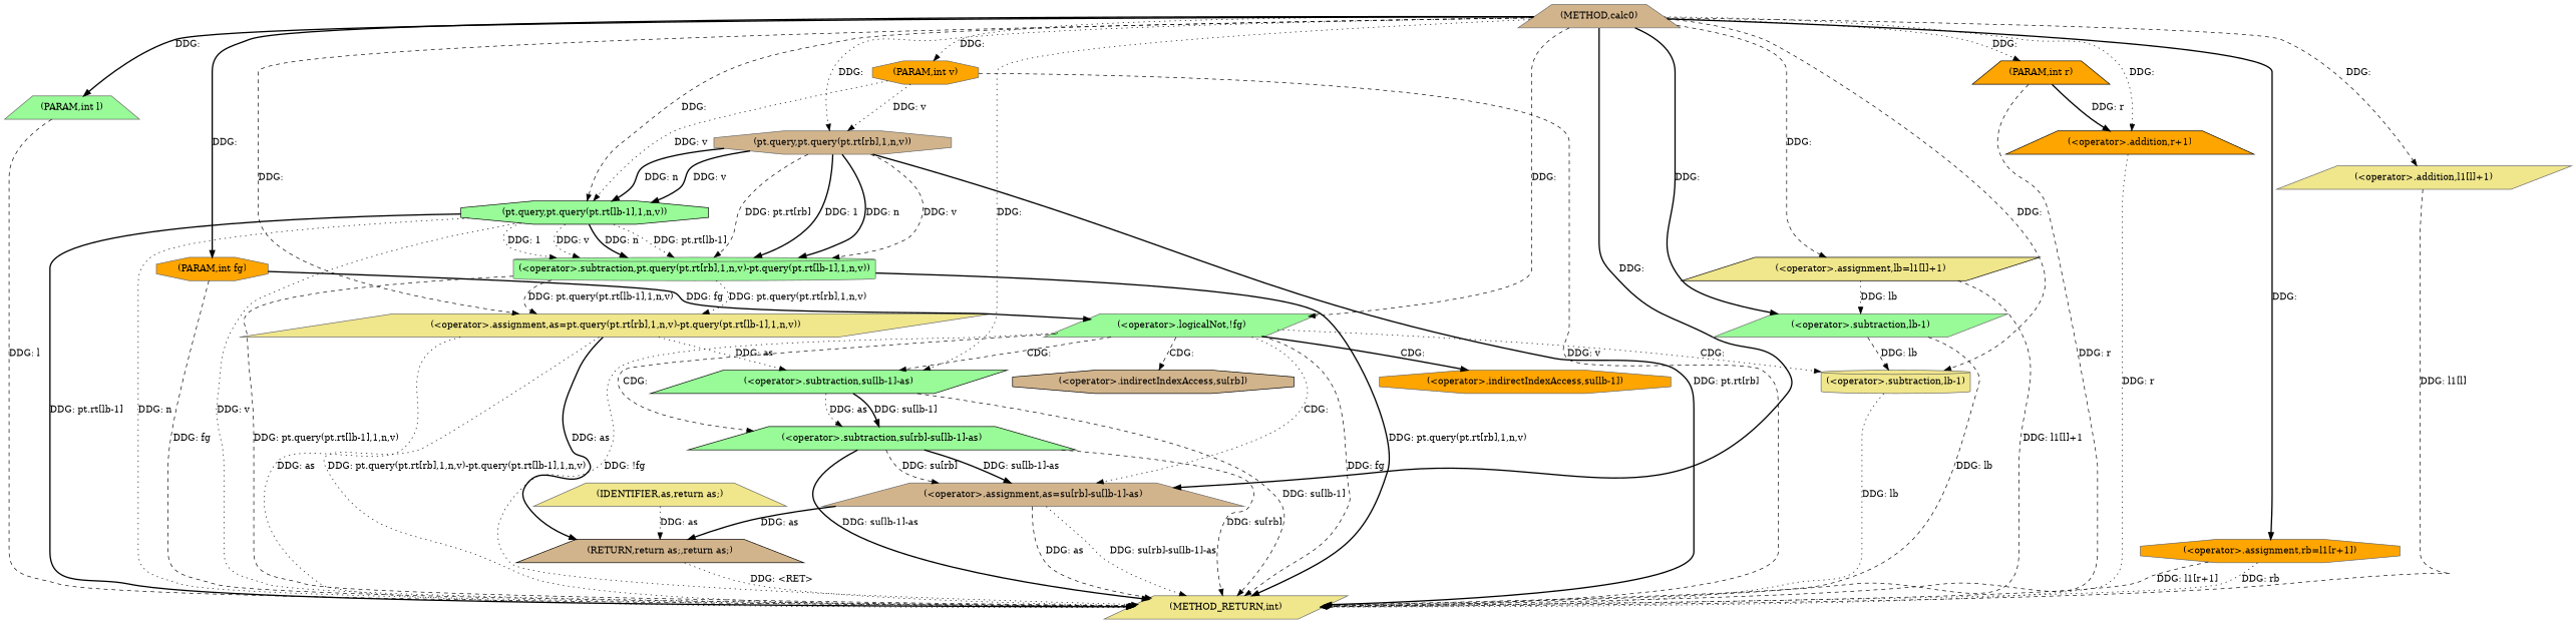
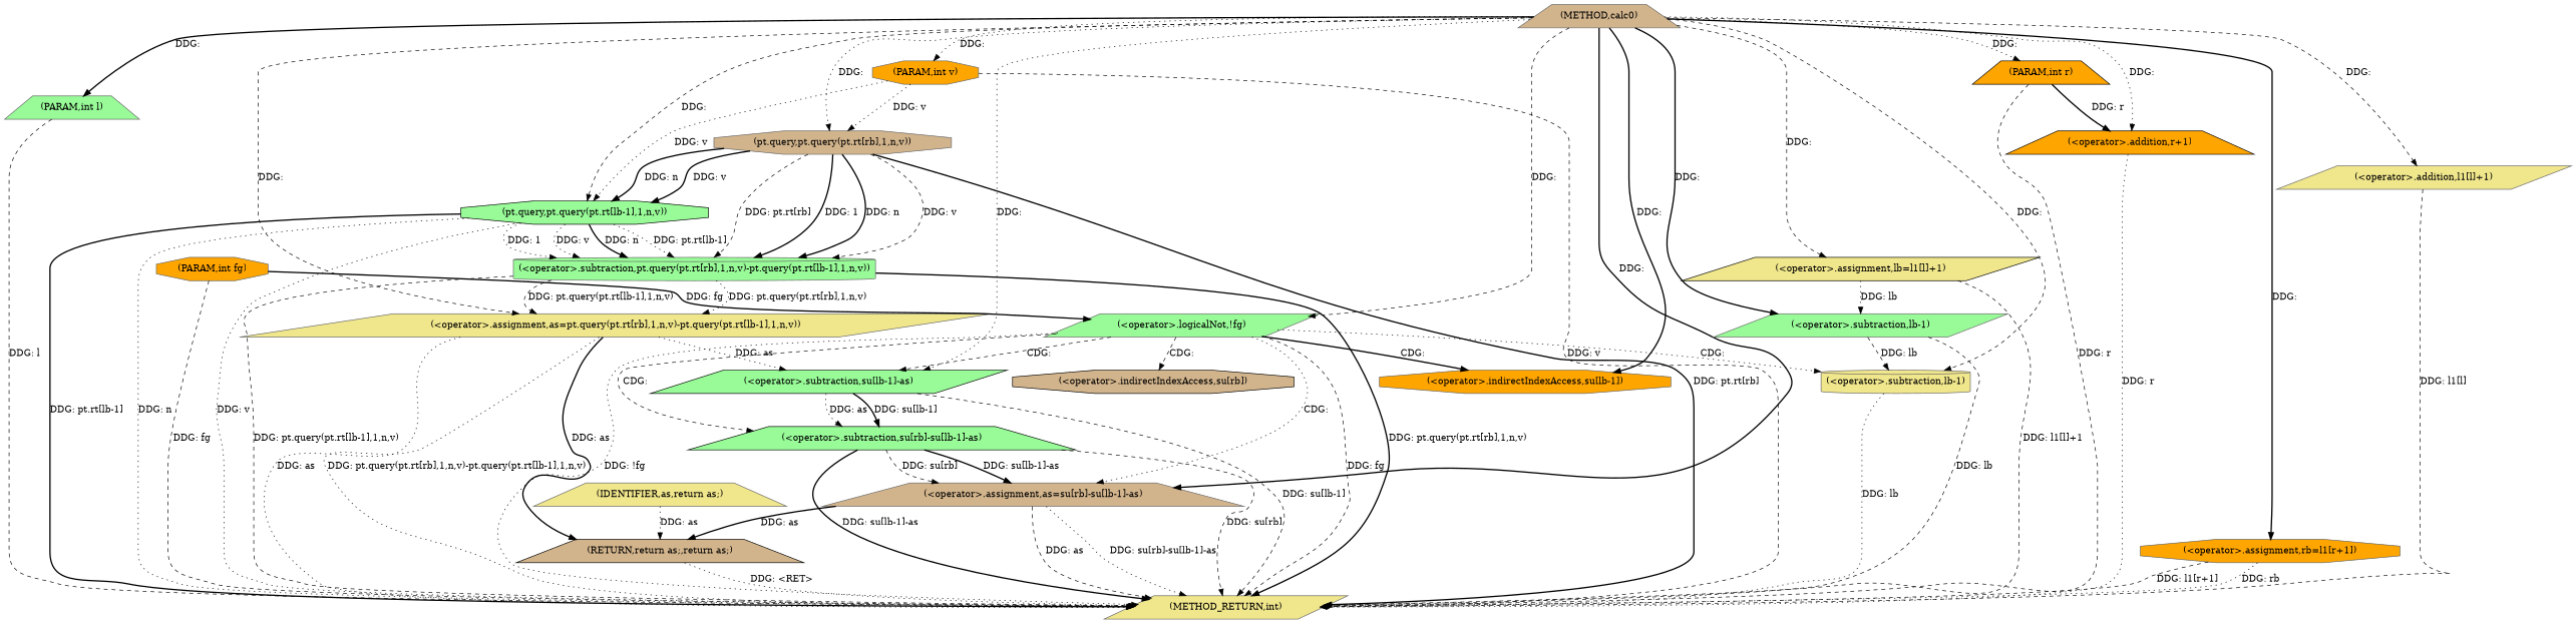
  digraph {
    node [color=gray40 fillcolor=palegreen shape=trapezium style=filled]
    edge [style=dotted]
    n1 [fillcolor=tan label="(METHOD,calc0)"]
    n2 [label="(PARAM,int l)"]
    n3 [color=black fillcolor=orange label="(PARAM,int r)"]
    n4 [fillcolor=orange label="(PARAM,int v)" shape=octagon]
    n5 [fillcolor=orange label="(PARAM,int fg)" shape=octagon]
    n6 [color=black fillcolor=khaki label="(<operator>.assignment,lb=l1[l]+1)" shape=parallelogram]
    n7 [fillcolor=orange label="(<operator>.assignment,rb=l1[r+1])" shape=octagon]
    n8 [fillcolor=khaki label="(<operator>.assignment,as=pt.query(pt.rt[rb],1,n,v)-pt.query(pt.rt[lb-1],1,n,v))" shape=parallelogram]
    n9 [label="(<operator>.logicalNot,!fg)" shape=parallelogram]
    n10 [fillcolor=tan label="(<operator>.assignment,as=su[rb]-su[lb-1]-as)"]
    n11 [fillcolor=khaki label="(<operator>.addition,l1[l]+1)" shape=parallelogram]
    n12 [color=black fillcolor=orange label="(<operator>.addition,r+1)"]
    n13 [fillcolor=tan label="(pt.query,pt.query(pt.rt[rb],1,n,v))" shape=octagon]
    n14 [color=black label="(pt.query,pt.query(pt.rt[lb-1],1,n,v))" shape=octagon]
    n15 [color=black label="(<operator>.subtraction,su[lb-1]-as)" shape=parallelogram]
    n16 [label="(<operator>.subtraction,lb-1)" shape=parallelogram]
    n17 [fillcolor=khaki label="(<operator>.subtraction,lb-1)" shape=cylinder]
    n18 [fillcolor=khaki label="(METHOD_RETURN,int)" shape=parallelogram]
    n19 [color=black fillcolor=tan label="(RETURN,return as;,return as;)"]
    n20 [color=black label="(<operator>.subtraction,su[rb]-su[lb-1]-as)"]
    n21 [color=black fillcolor=tan label="(<operator>.indirectIndexAccess,su[rb])" shape=octagon]
    n22 [fillcolor=orange label="(<operator>.indirectIndexAccess,su[lb-1])" shape=octagon]
    n23 [fillcolor=khaki label="(IDENTIFIER,as,return as;)"]
    n24 [label="(<operator>.subtraction,pt.query(pt.rt[rb],1,n,v)-pt.query(pt.rt[lb-1],1,n,v))" shape=cylinder]
    n1 -> n2 [label="DDG: " style=bold]
    n1 -> n3 [label="DDG: "]
    n1 -> n4 [label="DDG: "]
-   n1 -> n5 [label="DDG: " style=bold]
+   n1 -> n22 [label="DDG: " style=bold]
    n1 -> n6 [label="DDG: " style=dashed]
    n1 -> n7 [label="DDG: " style=bold]
    n1 -> n8 [label="DDG: " style=dashed]
    n1 -> n9 [label="DDG: " style=dashed]
    n1 -> n10 [label="DDG: " style=bold]
    n1 -> n11 [label="DDG: " style=dashed]
    n1 -> n12 [label="DDG: "]
    n1 -> n13 [label="DDG: "]
    n1 -> n14 [label="DDG: " style=dashed]
    n1 -> n15 [label="DDG: "]
    n1 -> n16 [label="DDG: " style=bold]
    n1 -> n17 [label="DDG: " style=dashed]
    n2 -> n18 [label="DDG: l" style=dashed]
    n3 -> n12 [label="DDG: r" style=bold]
    n3 -> n18 [label="DDG: r" style=dashed]
    n4 -> n13 [label="DDG: v"]
    n4 -> n14 [label="DDG: v"]
    n4 -> n18 [label="DDG: v" style=dashed]
    n5 -> n9 [label="DDG: fg" style=bold]
    n5 -> n18 [label="DDG: fg" style=dashed]
    n6 -> n16 [label="DDG: lb"]
    n6 -> n18 [label="DDG: l1[l]+1" style=dashed]
    n7 -> n18 [label="DDG: rb"]
    n7 -> n18 [label="DDG: l1[r+1]" style=dashed]
    n8 -> n15 [label="DDG: as"]
    n8 -> n18 [label="DDG: as"]
    n8 -> n18 [label="DDG: pt.query(pt.rt[rb],1,n,v)-pt.query(pt.rt[lb-1],1,n,v)"]
    n8 -> n19 [label="DDG: as" style=bold]
    n9 -> n10 [label="CDG: "]
    n9 -> n15 [label="CDG: " style=dashed]
    n9 -> n17 [label="CDG: "]
    n9 -> n18 [label="DDG: fg" style=dashed]
    n9 -> n18 [label="DDG: !fg"]
    n9 -> n20 [label="CDG: " style=dashed]
    n9 -> n21 [label="CDG: " style=dashed]
    n9 -> n22 [label="CDG: " style=bold]
    n10 -> n18 [label="DDG: as" style=dashed]
    n10 -> n18 [label="DDG: su[rb]-su[lb-1]-as"]
    n10 -> n19 [label="DDG: as" style=bold]
    n11 -> n18 [label="DDG: l1[l]" style=dashed]
    n12 -> n18 [label="DDG: r"]
    n13 -> n14 [label="DDG: n" style=bold]
    n13 -> n14 [label="DDG: v" style=bold]
    n13 -> n18 [label="DDG: pt.rt[rb]" style=bold]
    n13 -> n24 [label="DDG: v" style=dashed]
    n13 -> n24 [label="DDG: pt.rt[rb]" style=dashed]
    n13 -> n24 [label="DDG: n" style=bold]
    n13 -> n24 [label="DDG: 1" style=bold]
    n14 -> n18 [label="DDG: pt.rt[lb-1]" style=bold]
    n14 -> n18 [label="DDG: n"]
    n14 -> n18 [label="DDG: v"]
    n14 -> n24 [label="DDG: 1"]
    n14 -> n24 [label="DDG: v"]
    n14 -> n24 [label="DDG: n" style=bold]
    n14 -> n24 [label="DDG: pt.rt[lb-1]"]
    n15 -> n18 [label="DDG: su[lb-1]" style=dashed]
    n15 -> n20 [label="DDG: as"]
    n15 -> n20 [label="DDG: su[lb-1]" style=bold]
    n16 -> n17 [label="DDG: lb" style=dashed]
    n16 -> n18 [label="DDG: lb" style=dashed]
    n17 -> n18 [label="DDG: lb"]
    n19 -> n18 [label="DDG: <RET>"]
    n20 -> n10 [label="DDG: su[lb-1]-as" style=bold]
    n20 -> n10 [label="DDG: su[rb]" style=dashed]
    n20 -> n18 [label="DDG: su[rb]" style=dashed]
    n20 -> n18 [label="DDG: su[lb-1]-as" style=bold]
    n23 -> n19 [label="DDG: as"]
    n24 -> n8 [label="DDG: pt.query(pt.rt[rb],1,n,v)"]
    n24 -> n8 [label="DDG: pt.query(pt.rt[lb-1],1,n,v)" style=dashed]
    n24 -> n18 [label="DDG: pt.query(pt.rt[rb],1,n,v)" style=bold]
    n24 -> n18 [label="DDG: pt.query(pt.rt[lb-1],1,n,v)" style=dashed]
  }
